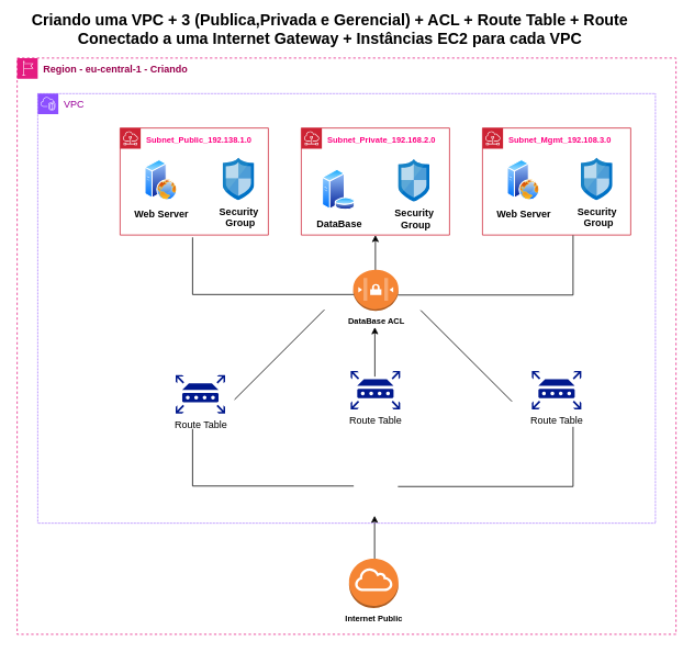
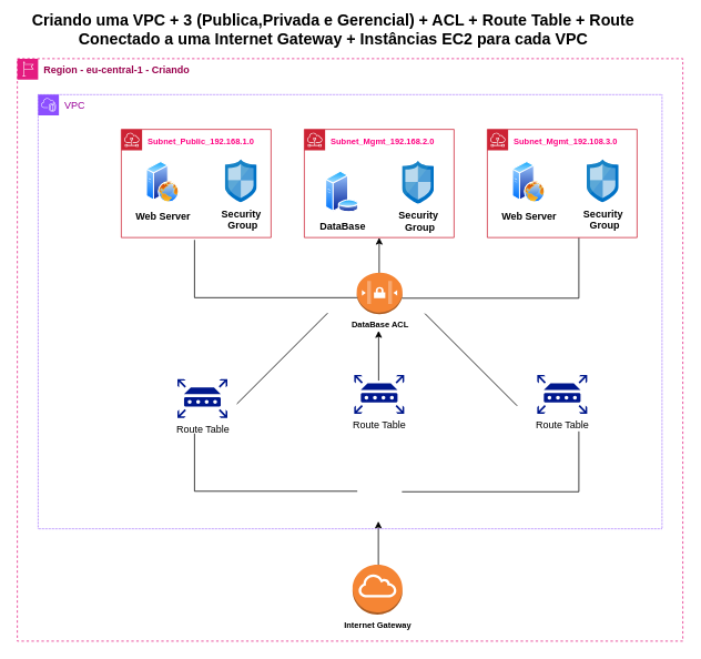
  <mxCell id="0" />
  <mxCell id="1" parent="0" />
  <mxCell id="2" value="&lt;b&gt;&lt;font style=&quot;font-size: 19px;&quot;&gt;Criando uma VPC + 3 (Publica,Privada e Gerencial) + ACL + Route Table + Route Conectado a uma Internet Gateway + Instâncias EC2 para cada VPC&lt;/font&gt;&lt;/b&gt;" style="text;strokeColor=none;align=center;fillColor=none;html=1;verticalAlign=middle;whiteSpace=wrap;rounded=0;" parent="1" vertex="1"><mxGeometry x="20" y="20" width="760" height="30" as="geometry" /></mxCell>
  <mxCell id="3" value="" style="edgeStyle=orthogonalEdgeStyle;rounded=0;orthogonalLoop=1;jettySize=auto;html=1;" parent="1" edge="1"><mxGeometry relative="1" as="geometry"><mxPoint x="455" y="345" as="sourcePoint" /><mxPoint x="455" y="285" as="targetPoint" /></mxGeometry></mxCell>
  <mxCell id="4" value="DataBase ACL" style="outlineConnect=0;dashed=0;verticalLabelPosition=bottom;verticalAlign=top;align=center;html=1;shape=mxgraph.aws3.network_access_controllist;fillColor=#F58534;gradientColor=none;fontSize=10;fontStyle=1;container=0;" parent="1" vertex="1"><mxGeometry x="428" y="327" width="55" height="50" as="geometry" /></mxCell>
  <mxCell id="5" style="edgeStyle=orthogonalEdgeStyle;rounded=0;orthogonalLoop=1;jettySize=auto;html=1;exitX=0.5;exitY=0;exitDx=0;exitDy=0;exitPerimeter=0;" parent="1" edge="1"><mxGeometry relative="1" as="geometry"><mxPoint x="454" y="686" as="sourcePoint" /><mxPoint x="454" y="626" as="targetPoint" /></mxGeometry></mxCell>
  <mxCell id="6" value="" style="edgeStyle=orthogonalEdgeStyle;rounded=0;orthogonalLoop=1;jettySize=auto;html=1;" parent="1" edge="1"><mxGeometry relative="1" as="geometry"><mxPoint x="454.33" y="457" as="sourcePoint" /><mxPoint x="454.33" y="397" as="targetPoint" /></mxGeometry></mxCell>
  <mxCell id="7" value="&lt;b&gt;&lt;font color=&quot;#99004d&quot;&gt;Region - eu-central-1 - Criando&lt;/font&gt;&lt;/b&gt;" style="sketch=0;outlineConnect=0;gradientColor=none;html=1;whiteSpace=wrap;fontSize=12;fontStyle=0;shape=mxgraph.aws4.group;grIcon=mxgraph.aws4.group_region;strokeColor=#e41b80;fillColor=none;verticalAlign=top;align=left;spacingLeft=30;fontColor=#879196;dashed=1;container=0;" parent="1" vertex="1"><mxGeometry x="20" y="70" width="800" height="700" as="geometry" /></mxCell>
- <mxCell id="8" value="&lt;font size=&quot;1&quot; style=&quot;&quot;&gt;&lt;b style=&quot;background-color: rgb(255, 255, 255);&quot;&gt;Subnet_Public_192.138.1.0&lt;/b&gt;&lt;/font&gt;" style="sketch=0;outlineConnect=0;gradientColor=none;html=1;whiteSpace=wrap;fontSize=12;fontStyle=0;shape=mxgraph.aws4.group;grIcon=mxgraph.aws4.group_subnet;strokeColor=#CD2334;fillColor=none;verticalAlign=top;align=left;spacingLeft=30;fontColor=#FF0080;dashed=0;container=0;" parent="1" vertex="1"><mxGeometry x="145" y="155" width="180" height="130" as="geometry" /></mxCell>
- <mxCell id="9" value="&lt;font size=&quot;1&quot; style=&quot;&quot;&gt;&lt;b style=&quot;background-color: rgb(255, 255, 255);&quot;&gt;Subnet_Private_192.168.2.0&lt;/b&gt;&lt;/font&gt;" style="sketch=0;outlineConnect=0;gradientColor=none;html=1;whiteSpace=wrap;fontSize=12;fontStyle=0;shape=mxgraph.aws4.group;grIcon=mxgraph.aws4.group_subnet;strokeColor=#CD2334;fillColor=none;verticalAlign=top;align=left;spacingLeft=30;fontColor=#FF0080;dashed=0;container=0;" parent="1" vertex="1"><mxGeometry x="365" y="155" width="180" height="130" as="geometry" /></mxCell>
+ <mxCell id="8" value="&lt;font size=&quot;1&quot; style=&quot;&quot;&gt;&lt;b style=&quot;background-color: rgb(255, 255, 255);&quot;&gt;Subnet_Public_192.168.1.0&lt;/b&gt;&lt;/font&gt;" style="sketch=0;outlineConnect=0;gradientColor=none;html=1;whiteSpace=wrap;fontSize=12;fontStyle=0;shape=mxgraph.aws4.group;grIcon=mxgraph.aws4.group_subnet;strokeColor=#CD2334;fillColor=none;verticalAlign=top;align=left;spacingLeft=30;fontColor=#FF0080;dashed=0;container=0;" parent="1" vertex="1"><mxGeometry x="145" y="155" width="180" height="130" as="geometry" /></mxCell>
+ <mxCell id="9" value="&lt;font size=&quot;1&quot; style=&quot;&quot;&gt;&lt;b style=&quot;background-color: rgb(255, 255, 255);&quot;&gt;Subnet_Mgmt_192.168.2.0&lt;/b&gt;&lt;/font&gt;" style="sketch=0;outlineConnect=0;gradientColor=none;html=1;whiteSpace=wrap;fontSize=12;fontStyle=0;shape=mxgraph.aws4.group;grIcon=mxgraph.aws4.group_subnet;strokeColor=#CD2334;fillColor=none;verticalAlign=top;align=left;spacingLeft=30;fontColor=#FF0080;dashed=0;container=0;" parent="1" vertex="1"><mxGeometry x="365" y="155" width="180" height="130" as="geometry" /></mxCell>
  <mxCell id="10" value="&lt;font size=&quot;1&quot; style=&quot;&quot;&gt;&lt;b style=&quot;background-color: rgb(255, 255, 255);&quot;&gt;Subnet_Mgmt_192.108.3.0&lt;/b&gt;&lt;/font&gt;" style="sketch=0;outlineConnect=0;gradientColor=none;html=1;whiteSpace=wrap;fontSize=12;fontStyle=0;shape=mxgraph.aws4.group;grIcon=mxgraph.aws4.group_subnet;strokeColor=#CD2334;fillColor=none;verticalAlign=top;align=left;spacingLeft=30;fontColor=#FF0080;dashed=0;container=0;" parent="1" vertex="1"><mxGeometry x="585" y="155" width="180" height="130" as="geometry" /></mxCell>
  <mxCell id="11" value="&lt;font style=&quot;font-size: 12px;&quot;&gt;&lt;b style=&quot;font-size: 12px;&quot;&gt;Security&lt;br&gt;&amp;nbsp;Group&lt;/b&gt;&lt;/font&gt;" style="image;sketch=0;aspect=fixed;html=1;points=[];align=center;fontSize=12;image=img/lib/mscae/Network_Security_Groups_Classic.svg;container=0;" parent="1" vertex="1"><mxGeometry x="270" y="191.48" width="38.3" height="51.76" as="geometry" /></mxCell>
- <mxCell id="12" value="Internet Public" style="outlineConnect=0;dashed=0;verticalLabelPosition=bottom;verticalAlign=top;align=center;html=1;shape=mxgraph.aws3.internet_gateway;fillColor=#F58534;gradientColor=none;fontStyle=1;fontSize=10;container=0;" parent="1" vertex="1"><mxGeometry x="423" y="678" width="60" height="60" as="geometry" /></mxCell>
+ <mxCell id="12" value="Internet Gateway" style="outlineConnect=0;dashed=0;verticalLabelPosition=bottom;verticalAlign=top;align=center;html=1;shape=mxgraph.aws3.internet_gateway;fillColor=#F58534;gradientColor=none;fontStyle=1;fontSize=10;container=0;" parent="1" vertex="1"><mxGeometry x="423" y="678" width="60" height="60" as="geometry" /></mxCell>
  <mxCell id="13" value="Route Table" style="sketch=0;aspect=fixed;pointerEvents=1;shadow=0;dashed=0;html=1;strokeColor=none;labelPosition=center;verticalLabelPosition=bottom;verticalAlign=top;align=center;fillColor=#00188D;shape=mxgraph.mscae.enterprise.router;container=0;" parent="1" vertex="1"><mxGeometry x="212.5" y="455" width="60" height="46.8" as="geometry" /></mxCell>
  <mxCell id="14" value="Web Server" style="image;aspect=fixed;perimeter=ellipsePerimeter;html=1;align=center;shadow=0;dashed=0;spacingTop=3;image=img/lib/active_directory/web_server.svg;fontStyle=1;container=0;" parent="1" vertex="1"><mxGeometry x="175" y="193.24" width="40" height="50" as="geometry" /></mxCell>
  <mxCell id="15" value="Web Server" style="image;aspect=fixed;perimeter=ellipsePerimeter;html=1;align=center;shadow=0;dashed=0;spacingTop=3;image=img/lib/active_directory/web_server.svg;fontStyle=1;container=0;" parent="1" vertex="1"><mxGeometry x="615" y="193.24" width="40" height="50" as="geometry" /></mxCell>
  <mxCell id="16" value="&lt;font style=&quot;font-size: 12px;&quot;&gt;&lt;b style=&quot;font-size: 12px;&quot;&gt;Security&lt;br&gt;&amp;nbsp;Group&lt;/b&gt;&lt;/font&gt;" style="image;sketch=0;aspect=fixed;html=1;points=[];align=center;fontSize=12;image=img/lib/mscae/Network_Security_Groups_Classic.svg;container=0;" parent="1" vertex="1"><mxGeometry x="705" y="191.48" width="38.3" height="51.76" as="geometry" /></mxCell>
  <mxCell id="17" value="&lt;font style=&quot;font-size: 12px;&quot;&gt;&lt;b style=&quot;font-size: 12px;&quot;&gt;Security&lt;br&gt;&amp;nbsp;Group&lt;/b&gt;&lt;/font&gt;" style="image;sketch=0;aspect=fixed;html=1;points=[];align=center;fontSize=12;image=img/lib/mscae/Network_Security_Groups_Classic.svg;container=0;" parent="1" vertex="1"><mxGeometry x="483" y="193.24" width="38.3" height="51.76" as="geometry" /></mxCell>
  <mxCell id="18" value="&lt;b&gt;DataBase&lt;/b&gt;" style="image;aspect=fixed;perimeter=ellipsePerimeter;html=1;align=center;shadow=0;dashed=0;spacingTop=3;image=img/lib/active_directory/database_server.svg;container=0;" parent="1" vertex="1"><mxGeometry x="390" y="205" width="41" height="50" as="geometry" /></mxCell>
  <mxCell id="19" value="&lt;font color=&quot;#990099&quot;&gt;VPC&lt;/font&gt;" style="points=[[0,0],[0.25,0],[0.5,0],[0.75,0],[1,0],[1,0.25],[1,0.5],[1,0.75],[1,1],[0.75,1],[0.5,1],[0.25,1],[0,1],[0,0.75],[0,0.5],[0,0.25]];outlineConnect=0;gradientColor=none;html=1;whiteSpace=wrap;fontSize=12;fontStyle=0;container=0;pointerEvents=0;collapsible=0;recursiveResize=0;shape=mxgraph.aws4.group;grIcon=mxgraph.aws4.group_vpc2;strokeColor=#8C4FFF;fillColor=none;verticalAlign=top;align=left;spacingLeft=30;fontColor=#AAB7B8;dashed=1;dashPattern=1 1;" parent="1" vertex="1"><mxGeometry x="45" y="113.24" width="750" height="521.76" as="geometry" /></mxCell>
  <mxCell id="20" value="Route Table" style="sketch=0;aspect=fixed;pointerEvents=1;shadow=0;dashed=0;html=1;strokeColor=none;labelPosition=center;verticalLabelPosition=bottom;verticalAlign=top;align=center;fillColor=#00188D;shape=mxgraph.mscae.enterprise.router;container=0;" vertex="1" parent="1"><mxGeometry x="645" y="450" width="60" height="46.8" as="geometry" /></mxCell>
  <mxCell id="21" value="Route Table" style="sketch=0;aspect=fixed;pointerEvents=1;shadow=0;dashed=0;html=1;strokeColor=none;labelPosition=center;verticalLabelPosition=bottom;verticalAlign=top;align=center;fillColor=#00188D;shape=mxgraph.mscae.enterprise.router;container=0;" vertex="1" parent="1"><mxGeometry x="425" y="450" width="60" height="46.8" as="geometry" /></mxCell>
  <mxCell id="22" value="" style="shape=partialRectangle;whiteSpace=wrap;html=1;top=0;left=0;fillColor=none;rotation=90;" vertex="1" parent="1"><mxGeometry x="296.13" y="225.38" width="68.75" height="195" as="geometry" /></mxCell>
  <mxCell id="23" value="" style="shape=partialRectangle;whiteSpace=wrap;html=1;top=0;left=0;fillColor=none;" vertex="1" parent="1"><mxGeometry x="483" y="286" width="212" height="71.88" as="geometry" /></mxCell>
  <mxCell id="24" value="" style="shape=partialRectangle;whiteSpace=wrap;html=1;top=0;left=0;fillColor=none;rotation=90;" vertex="1" parent="1"><mxGeometry x="296.13" y="458" width="68.75" height="195" as="geometry" /></mxCell>
  <mxCell id="25" value="" style="shape=partialRectangle;whiteSpace=wrap;html=1;top=0;left=0;fillColor=none;" vertex="1" parent="1"><mxGeometry x="483" y="518.62" width="212" height="71.88" as="geometry" /></mxCell>
  <mxCell id="26" value="" style="shape=partialRectangle;whiteSpace=wrap;html=1;right=0;top=0;bottom=0;fillColor=none;routingCenterX=-0.5;rotation=45;" vertex="1" parent="1"><mxGeometry x="333.35" y="366.25" width="35.13" height="153" as="geometry" /></mxCell>
  <mxCell id="27" value="" style="shape=partialRectangle;whiteSpace=wrap;html=1;right=0;top=0;bottom=0;fillColor=none;routingCenterX=-0.5;rotation=135;" vertex="1" parent="1"><mxGeometry x="535.37" y="366.51" width="35.13" height="155.39" as="geometry" /></mxCell>
